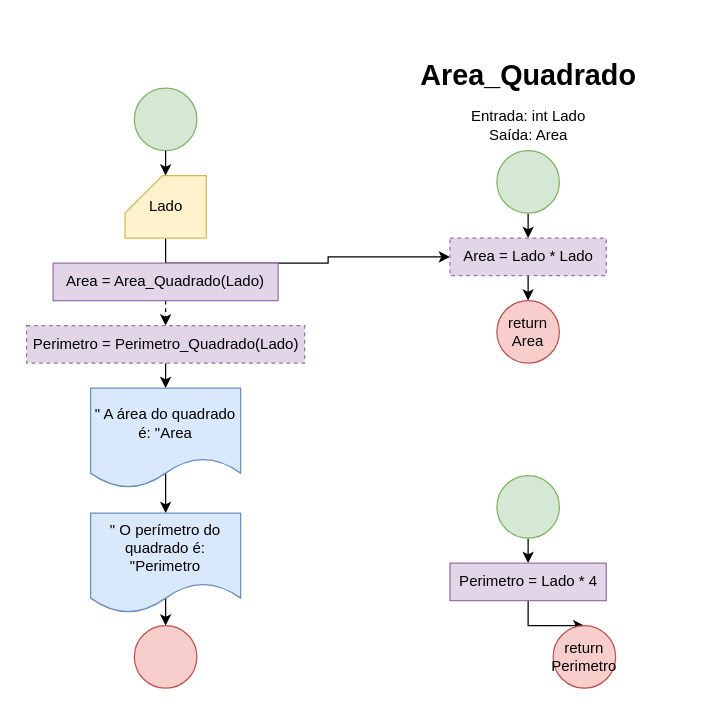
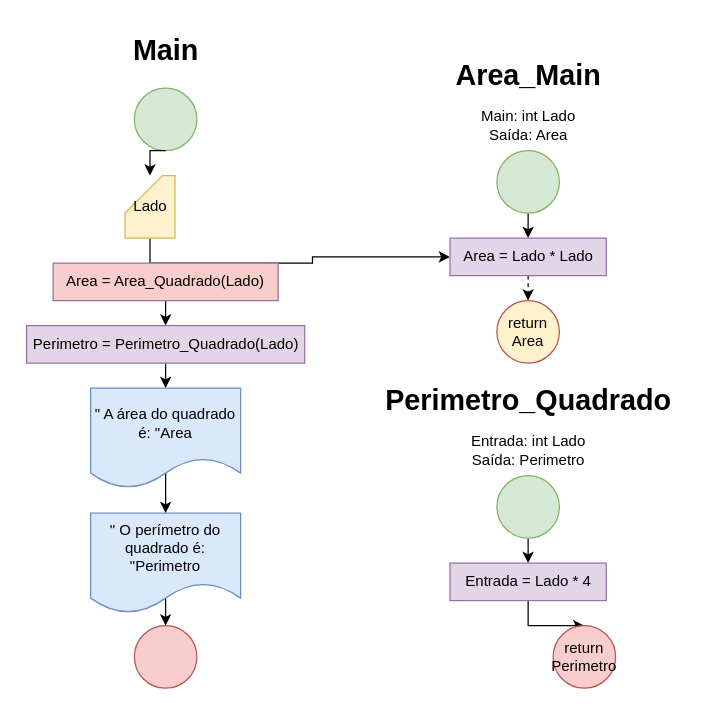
  <mxCell id="0" />
  <mxCell id="1" parent="0" />
  <mxCell id="2" value="" style="ellipse;whiteSpace=wrap;html=1;aspect=fixed;fillColor=#d5e8d4;strokeColor=#82b366;" vertex="1" parent="1"><mxGeometry x="107" y="70" width="50" height="50" as="geometry" /></mxCell>
  <mxCell id="3" style="edgeStyle=orthogonalEdgeStyle;rounded=0;orthogonalLoop=1;jettySize=auto;html=1;exitX=0.5;exitY=1;exitDx=0;exitDy=0;exitPerimeter=0;" edge="1" parent="1" source="4" target="20"><mxGeometry relative="1" as="geometry" /></mxCell>
- <mxCell id="4" value="Lado" style="shape=card;whiteSpace=wrap;html=1;fillColor=#fff2cc;strokeColor=#d6b656;" vertex="1" parent="1"><mxGeometry x="99.5" y="140" width="65" height="50" as="geometry" /></mxCell>
+ <mxCell id="4" value="Lado" style="shape=card;whiteSpace=wrap;html=1;fillColor=#fff2cc;strokeColor=#d6b656;" vertex="1" parent="1"><mxGeometry x="99.5" y="140" width="40" height="50" as="geometry" /></mxCell>
  <mxCell id="5" style="edgeStyle=orthogonalEdgeStyle;rounded=0;orthogonalLoop=1;jettySize=auto;html=1;exitX=0.5;exitY=1;exitDx=0;exitDy=0;entryX=0.5;entryY=0;entryDx=0;entryDy=0;entryPerimeter=0;" edge="1" parent="1" source="2" target="4"><mxGeometry relative="1" as="geometry" /></mxCell>
- <mxCell id="6" style="edgeStyle=orthogonalEdgeStyle;rounded=0;orthogonalLoop=1;jettySize=auto;html=1;exitX=0.5;exitY=1;exitDx=0;exitDy=0;entryX=0.5;entryY=0;entryDx=0;entryDy=0;dashed=1;" edge="1" parent="1" source="7" target="9"><mxGeometry relative="1" as="geometry" /></mxCell>
- <mxCell id="7" value="Area = Area_Quadrado(Lado)" style="rounded=0;whiteSpace=wrap;html=1;fillColor=#e1d5e7;strokeColor=#9673a6;" vertex="1" parent="1"><mxGeometry x="42" y="210" width="180" height="30" as="geometry" /></mxCell>
+ <mxCell id="6" style="edgeStyle=orthogonalEdgeStyle;rounded=0;orthogonalLoop=1;jettySize=auto;html=1;exitX=0.5;exitY=1;exitDx=0;exitDy=0;entryX=0.5;entryY=0;entryDx=0;entryDy=0;" edge="1" parent="1" source="7" target="9"><mxGeometry relative="1" as="geometry" /></mxCell>
+ <mxCell id="7" value="Area = Area_Quadrado(Lado)" style="rounded=0;whiteSpace=wrap;html=1;fillColor=#f8cecc;strokeColor=#9673a6;" vertex="1" parent="1"><mxGeometry x="42" y="210" width="180" height="30" as="geometry" /></mxCell>
  <mxCell id="8" style="edgeStyle=orthogonalEdgeStyle;rounded=0;orthogonalLoop=1;jettySize=auto;html=1;exitX=0.5;exitY=1;exitDx=0;exitDy=0;entryX=0.5;entryY=0;entryDx=0;entryDy=0;" edge="1" parent="1" source="9" target="11"><mxGeometry relative="1" as="geometry" /></mxCell>
- <mxCell id="9" value="Perimetro = Perimetro_Quadrado(Lado)" style="rounded=0;whiteSpace=wrap;html=1;fillColor=#e1d5e7;strokeColor=#9673a6;dashed=1;" vertex="1" parent="1"><mxGeometry x="20.75" y="260" width="222.5" height="30" as="geometry" /></mxCell>
+ <mxCell id="9" value="Perimetro = Perimetro_Quadrado(Lado)" style="rounded=0;whiteSpace=wrap;html=1;fillColor=#e1d5e7;strokeColor=#9673a6;" vertex="1" parent="1"><mxGeometry x="20.75" y="260" width="222.5" height="30" as="geometry" /></mxCell>
  <mxCell id="10" style="edgeStyle=orthogonalEdgeStyle;rounded=0;orthogonalLoop=1;jettySize=auto;html=1;exitX=0.5;exitY=0;exitDx=0;exitDy=0;entryX=0.5;entryY=0;entryDx=0;entryDy=0;" edge="1" parent="1" source="11" target="13"><mxGeometry relative="1" as="geometry"><Array as="points"><mxPoint x="132" y="320" /><mxPoint x="132" y="320" /></Array></mxGeometry></mxCell>
  <mxCell id="11" value="&quot; A área do quadrado é: &quot;Area" style="shape=document;whiteSpace=wrap;html=1;boundedLbl=1;fillColor=#dae8fc;strokeColor=#6c8ebf;" vertex="1" parent="1"><mxGeometry x="72" y="310" width="120" height="80" as="geometry" /></mxCell>
  <mxCell id="12" style="edgeStyle=orthogonalEdgeStyle;rounded=0;orthogonalLoop=1;jettySize=auto;html=1;exitX=0.5;exitY=0;exitDx=0;exitDy=0;entryX=0.5;entryY=0;entryDx=0;entryDy=0;" edge="1" parent="1" source="13" target="14"><mxGeometry relative="1" as="geometry"><Array as="points"><mxPoint x="132" y="460" /><mxPoint x="132" y="460" /></Array></mxGeometry></mxCell>
  <mxCell id="13" value="&quot; O perímetro do quadrado é: &quot;Perimetro" style="shape=document;whiteSpace=wrap;html=1;boundedLbl=1;fillColor=#dae8fc;strokeColor=#6c8ebf;" vertex="1" parent="1"><mxGeometry x="72" y="410" width="120" height="80" as="geometry" /></mxCell>
  <mxCell id="14" value="" style="ellipse;whiteSpace=wrap;html=1;aspect=fixed;fillColor=#f8cecc;strokeColor=#b85450;" vertex="1" parent="1"><mxGeometry x="107" y="500" width="50" height="50" as="geometry" /></mxCell>
- <mxCell id="15" value="Area_Quadrado" style="text;html=1;align=center;verticalAlign=middle;resizable=0;points=[];autosize=1;strokeColor=none;fillColor=none;fontSize=23;fontStyle=1" vertex="1" parent="1"><mxGeometry x="327" y="40" width="190" height="40" as="geometry" /></mxCell>
- <mxCell id="16" value="Entrada: int Lado&lt;div&gt;Saída: Area&lt;/div&gt;" style="text;html=1;align=center;verticalAlign=middle;resizable=0;points=[];autosize=1;strokeColor=none;fillColor=none;" vertex="1" parent="1"><mxGeometry x="367" y="80" width="110" height="40" as="geometry" /></mxCell>
+ <mxCell id="15" value="Area_Main" style="text;html=1;align=center;verticalAlign=middle;resizable=0;points=[];autosize=1;strokeColor=none;fillColor=none;fontSize=23;fontStyle=1" vertex="1" parent="1"><mxGeometry x="327" y="40" width="190" height="40" as="geometry" /></mxCell>
+ <mxCell id="16" value="Main: int Lado&lt;div&gt;Saída: Area&lt;/div&gt;" style="text;html=1;align=center;verticalAlign=middle;resizable=0;points=[];autosize=1;strokeColor=none;fillColor=none;" vertex="1" parent="1"><mxGeometry x="367" y="80" width="110" height="40" as="geometry" /></mxCell>
  <mxCell id="17" style="edgeStyle=orthogonalEdgeStyle;rounded=0;orthogonalLoop=1;jettySize=auto;html=1;exitX=0.5;exitY=1;exitDx=0;exitDy=0;entryX=0.5;entryY=0;entryDx=0;entryDy=0;" edge="1" parent="1" source="18" target="20"><mxGeometry relative="1" as="geometry" /></mxCell>
  <mxCell id="18" value="" style="ellipse;whiteSpace=wrap;html=1;aspect=fixed;fillColor=#d5e8d4;strokeColor=#82b366;" vertex="1" parent="1"><mxGeometry x="397" y="120" width="50" height="50" as="geometry" /></mxCell>
- <mxCell id="19" style="edgeStyle=orthogonalEdgeStyle;rounded=0;orthogonalLoop=1;jettySize=auto;html=1;exitX=0.5;exitY=1;exitDx=0;exitDy=0;entryX=0.5;entryY=0;entryDx=0;entryDy=0;" edge="1" parent="1" source="20" target="21"><mxGeometry relative="1" as="geometry" /></mxCell>
- <mxCell id="20" value="Area = Lado * Lado" style="rounded=0;whiteSpace=wrap;html=1;fillColor=#e1d5e7;strokeColor=#9673a6;dashed=1;" vertex="1" parent="1"><mxGeometry x="359.5" y="190" width="125" height="30" as="geometry" /></mxCell>
- <mxCell id="21" value="return&lt;div&gt;Area&lt;/div&gt;" style="ellipse;whiteSpace=wrap;html=1;aspect=fixed;fillColor=#f8cecc;strokeColor=#b85450;" vertex="1" parent="1"><mxGeometry x="397" y="240" width="50" height="50" as="geometry" /></mxCell>
+ <mxCell id="19" style="edgeStyle=orthogonalEdgeStyle;rounded=0;orthogonalLoop=1;jettySize=auto;html=1;exitX=0.5;exitY=1;exitDx=0;exitDy=0;entryX=0.5;entryY=0;entryDx=0;entryDy=0;dashed=1;" edge="1" parent="1" source="20" target="21"><mxGeometry relative="1" as="geometry" /></mxCell>
+ <mxCell id="20" value="Area = Lado * Lado" style="rounded=0;whiteSpace=wrap;html=1;fillColor=#e1d5e7;strokeColor=#9673a6;" vertex="1" parent="1"><mxGeometry x="359.5" y="190" width="125" height="30" as="geometry" /></mxCell>
+ <mxCell id="21" value="return&lt;div&gt;Area&lt;/div&gt;" style="ellipse;whiteSpace=wrap;html=1;aspect=fixed;fillColor=#fff2cc;strokeColor=#b85450;" vertex="1" parent="1"><mxGeometry x="397" y="240" width="50" height="50" as="geometry" /></mxCell>
+ <mxCell id="22" value="Perimetro_Quadrado" style="text;html=1;align=center;verticalAlign=middle;resizable=0;points=[];autosize=1;strokeColor=none;fillColor=none;fontSize=23;fontStyle=1" vertex="1" parent="1"><mxGeometry x="302" y="300" width="240" height="40" as="geometry" /></mxCell>
+ <mxCell id="23" value="Entrada: int Lado&lt;div&gt;Saída: Perimetro&lt;/div&gt;" style="text;html=1;align=center;verticalAlign=middle;resizable=0;points=[];autosize=1;strokeColor=none;fillColor=none;" vertex="1" parent="1"><mxGeometry x="367" y="340" width="110" height="40" as="geometry" /></mxCell>
  <mxCell id="24" style="edgeStyle=orthogonalEdgeStyle;rounded=0;orthogonalLoop=1;jettySize=auto;html=1;exitX=0.5;exitY=1;exitDx=0;exitDy=0;entryX=0.5;entryY=0;entryDx=0;entryDy=0;" edge="1" source="25" target="27" parent="1"><mxGeometry relative="1" as="geometry" /></mxCell>
  <mxCell id="25" value="" style="ellipse;whiteSpace=wrap;html=1;aspect=fixed;fillColor=#d5e8d4;strokeColor=#82b366;" vertex="1" parent="1"><mxGeometry x="397" y="380" width="50" height="50" as="geometry" /></mxCell>
  <mxCell id="26" style="edgeStyle=orthogonalEdgeStyle;rounded=0;orthogonalLoop=1;jettySize=auto;html=1;exitX=0.5;exitY=1;exitDx=0;exitDy=0;entryX=0.5;entryY=0;entryDx=0;entryDy=0;" edge="1" source="27" target="28" parent="1"><mxGeometry relative="1" as="geometry" /></mxCell>
- <mxCell id="27" value="Perimetro = Lado * 4" style="rounded=0;whiteSpace=wrap;html=1;fillColor=#e1d5e7;strokeColor=#9673a6;" vertex="1" parent="1"><mxGeometry x="359.5" y="450" width="125" height="30" as="geometry" /></mxCell>
+ <mxCell id="27" value="Entrada = Lado * 4" style="rounded=0;whiteSpace=wrap;html=1;fillColor=#e1d5e7;strokeColor=#9673a6;" vertex="1" parent="1"><mxGeometry x="359.5" y="450" width="125" height="30" as="geometry" /></mxCell>
  <mxCell id="28" value="return&lt;div&gt;Perimetro&lt;/div&gt;" style="ellipse;whiteSpace=wrap;html=1;aspect=fixed;fillColor=#f8cecc;strokeColor=#b85450;" vertex="1" parent="1"><mxGeometry x="442" y="500" width="50" height="50" as="geometry" /></mxCell>
+ <mxCell id="29" value="Main" style="text;html=1;align=center;verticalAlign=middle;resizable=0;points=[];autosize=1;strokeColor=none;fillColor=none;fontSize=23;fontStyle=1" vertex="1" parent="1"><mxGeometry x="97" y="20" width="70" height="40" as="geometry" /></mxCell>
